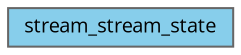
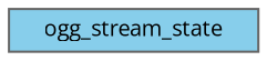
  digraph {
    rankdir=LR
    fontname="Open Sans"
-   n1 [color=grey40 fillcolor=skyblue fontname="Open Sans" fontsize=10 height=0.2 label=stream_stream_state shape=box style=filled width=0.4]
+   n1 [color=grey40 fillcolor=skyblue fontname="Open Sans" fontsize=10 height=0.2 label=ogg_stream_state shape=box style=filled width=0.4]
  }
